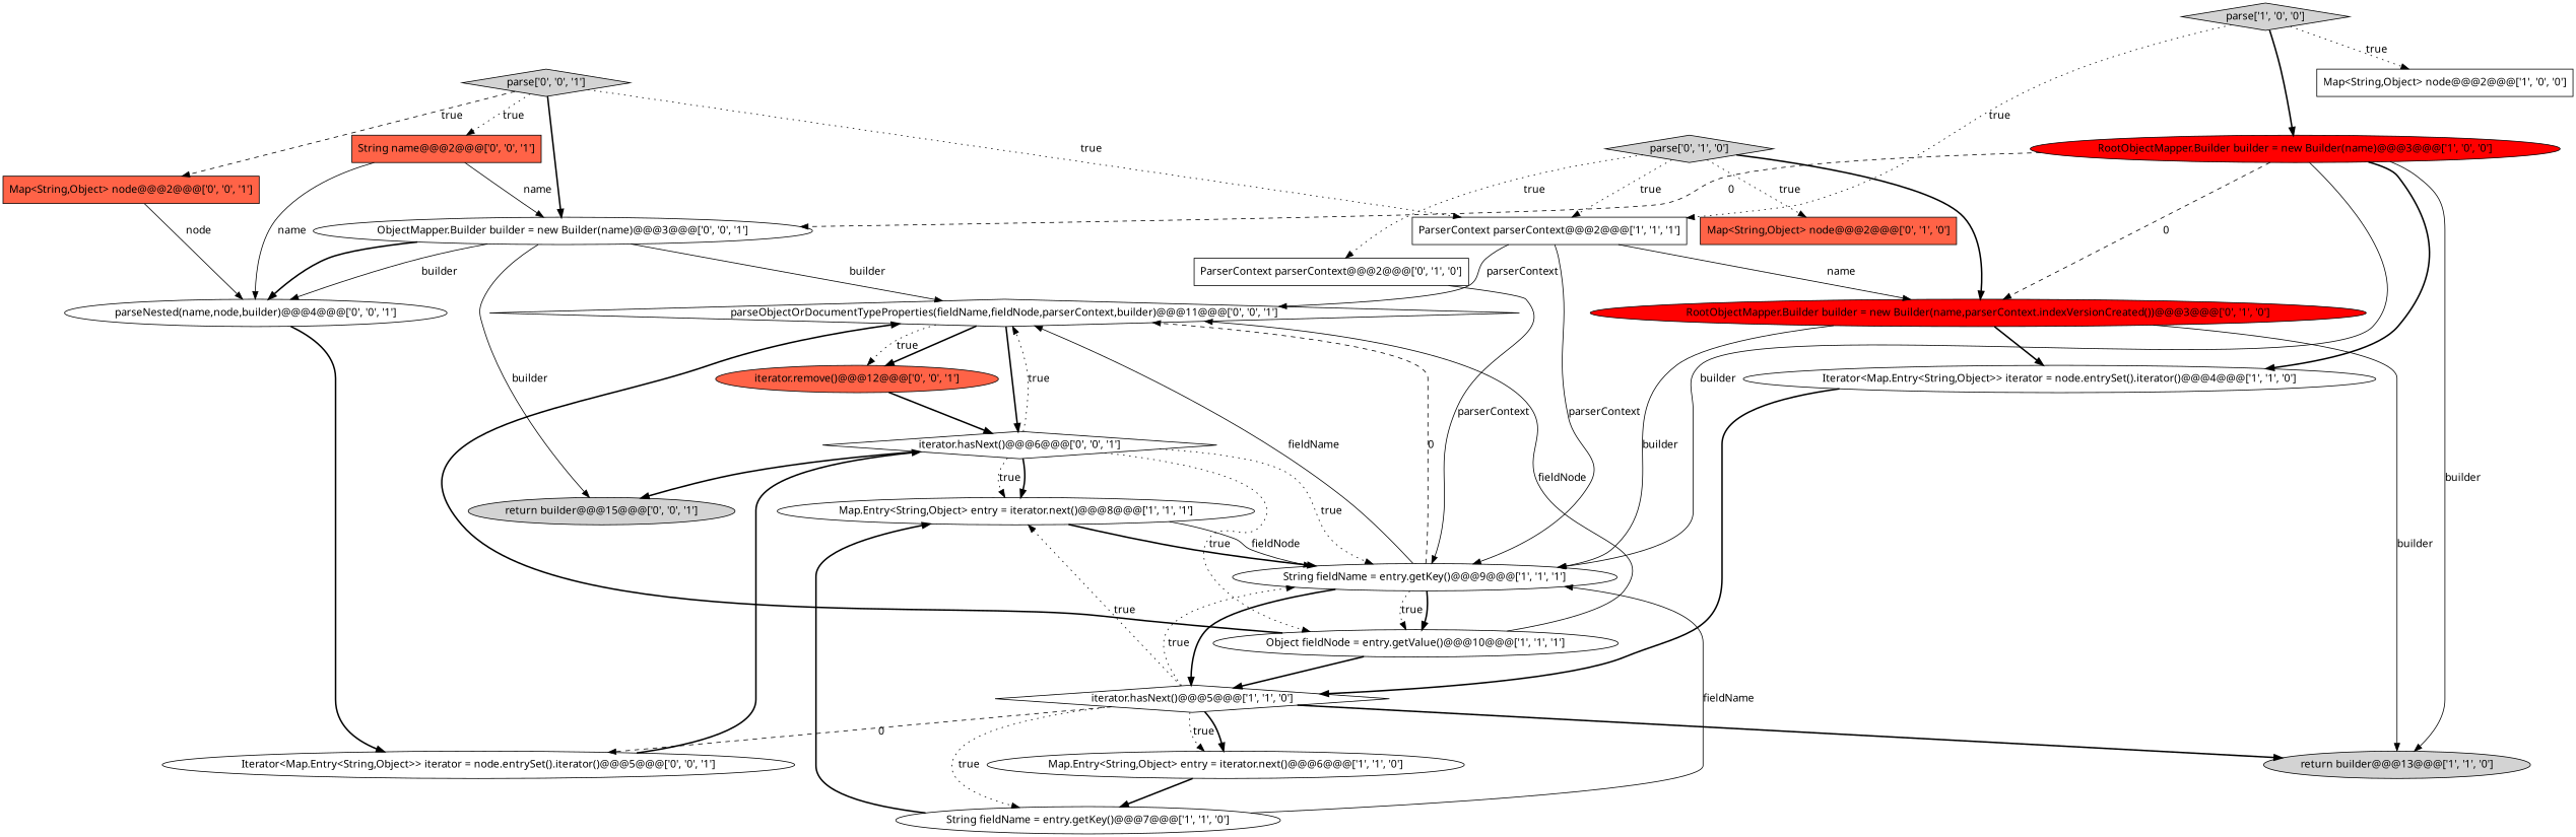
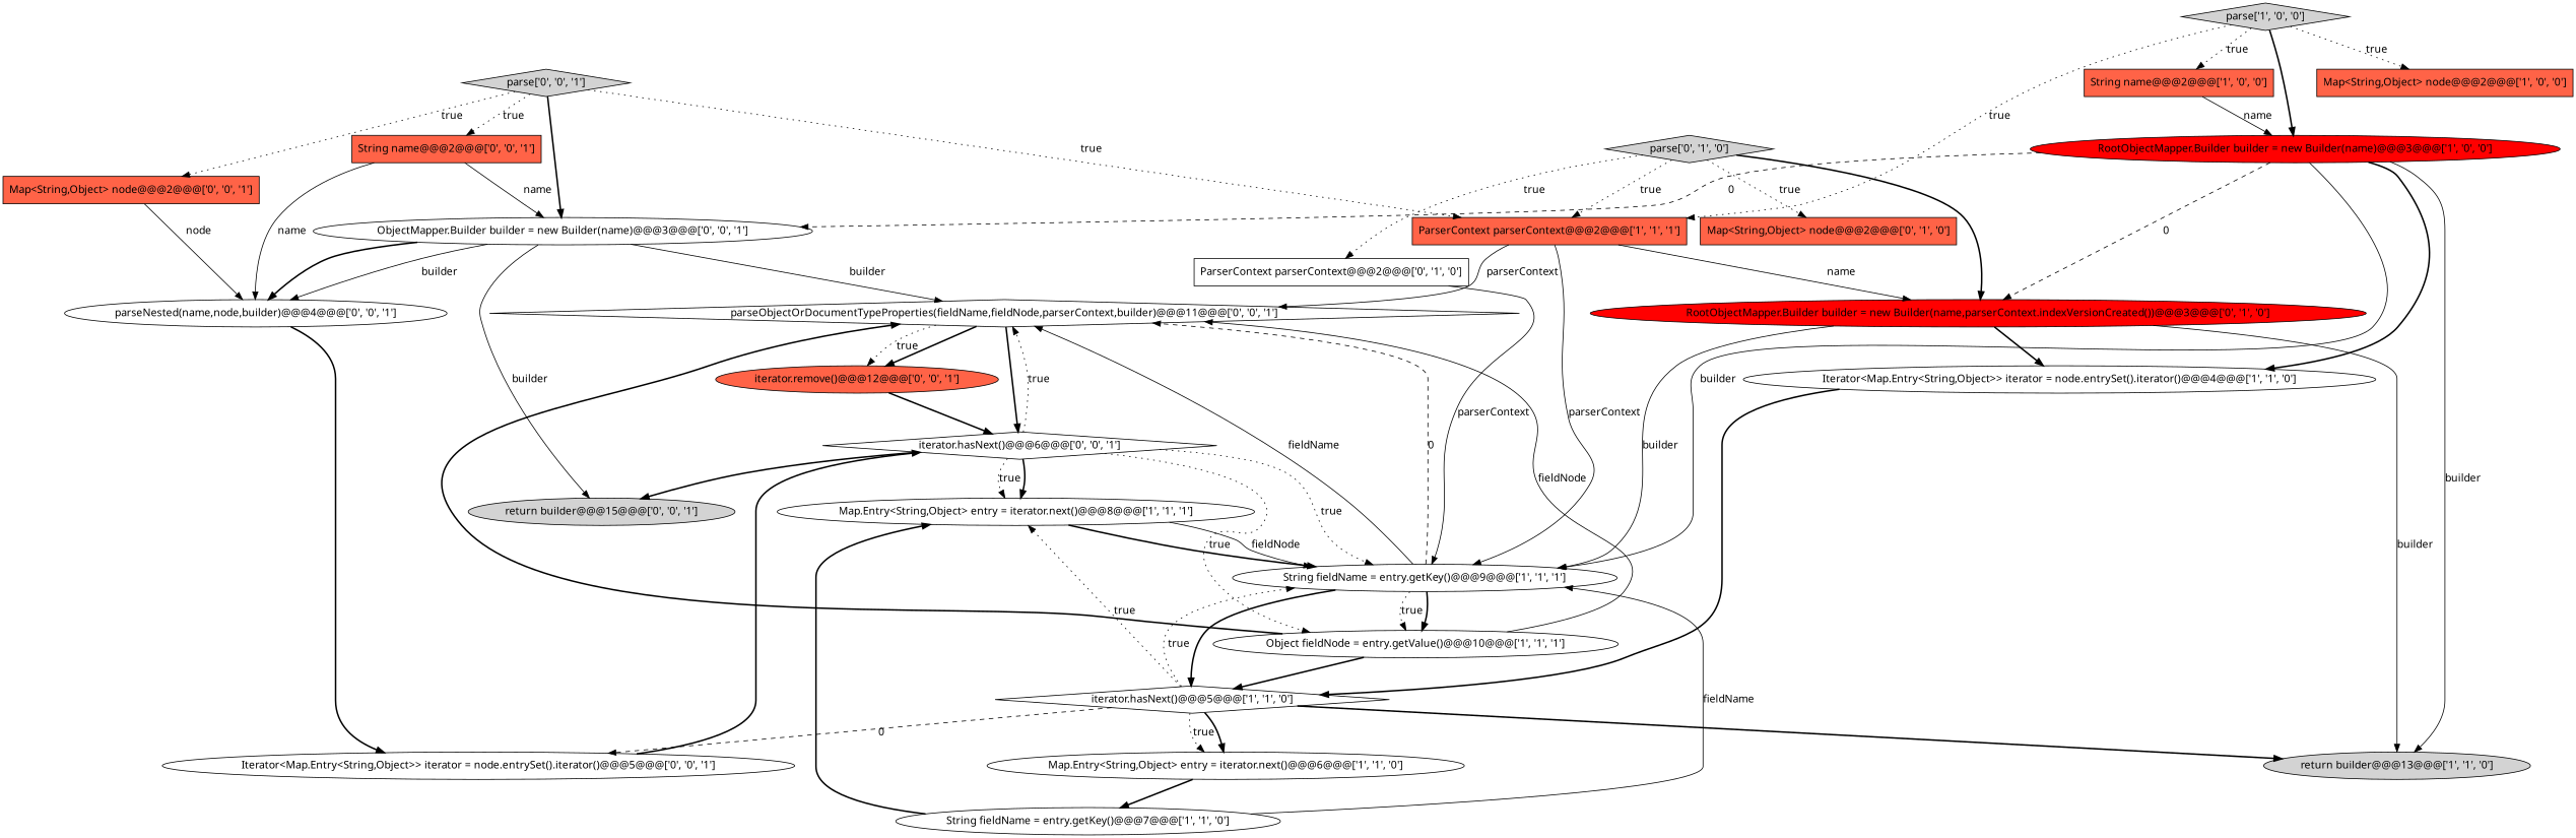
  digraph {
    fontname="Noto Sans"
    node [fillcolor=white fontname="Noto Sans" shape=ellipse style=filled]
    edge [fontname="Noto Sans" style=bold]
    n1 [label="ObjectMapper.Builder builder = new Builder(name)@@@3@@@['0', '0', '1']"]
    n2 [label="parseObjectOrDocumentTypeProperties(fieldName,fieldNode,parserContext,builder)@@@11@@@['0', '0', '1']" shape=diamond]
    n3 [label="parseNested(name,node,builder)@@@4@@@['0', '0', '1']"]
    n4 [fillcolor=lightgray label="return builder@@@15@@@['0', '0', '1']"]
    n5 [label="iterator.hasNext()@@@6@@@['0', '0', '1']" shape=diamond]
    n6 [fillcolor=tomato label="iterator.remove()@@@12@@@['0', '0', '1']"]
    n7 [label="Iterator<Map.Entry<String,Object>> iterator = node.entrySet().iterator()@@@5@@@['0', '0', '1']"]
    n8 [fillcolor=lightgray label="parse['1', '0', '0']" shape=diamond]
-   n9 [label="Map<String,Object> node@@@2@@@['1', '0', '0']" shape=box]
+   n9 [fillcolor=tomato label="Map<String,Object> node@@@2@@@['1', '0', '0']" shape=box]
    n10 [fillcolor=red label="RootObjectMapper.Builder builder = new Builder(name)@@@3@@@['1', '0', '0']"]
-   n11 [label="ParserContext parserContext@@@2@@@['1', '1', '1']" shape=box]
+   n11 [fillcolor=tomato label="ParserContext parserContext@@@2@@@['1', '1', '1']" shape=box]
+   n12 [fillcolor=tomato label="String name@@@2@@@['1', '0', '0']" shape=box]
    n13 [fillcolor=red label="RootObjectMapper.Builder builder = new Builder(name,parserContext.indexVersionCreated())@@@3@@@['0', '1', '0']"]
    n14 [fillcolor=lightgray label="return builder@@@13@@@['1', '1', '0']"]
    n15 [label="String fieldName = entry.getKey()@@@9@@@['1', '1', '1']"]
    n16 [label="Iterator<Map.Entry<String,Object>> iterator = node.entrySet().iterator()@@@4@@@['1', '1', '0']"]
    n17 [label="Object fieldNode = entry.getValue()@@@10@@@['1', '1', '1']"]
    n18 [label="Map.Entry<String,Object> entry = iterator.next()@@@8@@@['1', '1', '1']"]
    n19 [fillcolor=lightgray label="parse['0', '1', '0']" shape=diamond]
    n20 [fillcolor=tomato label="Map<String,Object> node@@@2@@@['0', '1', '0']" shape=box]
    n21 [label="ParserContext parserContext@@@2@@@['0', '1', '0']" shape=box]
    n22 [fillcolor=tomato label="String name@@@2@@@['0', '0', '1']" shape=box]
    n23 [label="iterator.hasNext()@@@5@@@['1', '1', '0']" shape=diamond]
    n24 [label="Map.Entry<String,Object> entry = iterator.next()@@@6@@@['1', '1', '0']"]
    n25 [label="String fieldName = entry.getKey()@@@7@@@['1', '1', '0']"]
    n26 [fillcolor=tomato label="Map<String,Object> node@@@2@@@['0', '0', '1']" shape=box]
    n27 [fillcolor=lightgray label="parse['0', '0', '1']" shape=diamond]
    n1 -> n2 [label=builder style=solid]
    n1 -> n3 [label=builder style=solid]
    n1 -> n3
    n1 -> n4 [label=builder style=solid]
    n2 -> n5
    n2 -> n6
    n2 -> n6 [label=true style=dotted]
    n3 -> n7
    n5 -> n2 [label=true style=dotted]
    n5 -> n4
    n5 -> n15 [label=true style=dotted]
    n5 -> n17 [label=true style=dotted]
    n5 -> n18
    n5 -> n18 [label=true style=dotted]
    n6 -> n5
    n7 -> n5
    n8 -> n9 [label=true style=dotted]
    n8 -> n10
    n8 -> n11 [label=true style=dotted]
+   n8 -> n12 [label=true style=dotted]
    n10 -> n1 [label=0 style=dashed]
    n10 -> n13 [label=0 style=dashed]
    n10 -> n14 [label=builder style=solid]
    n10 -> n15 [label=builder style=solid]
    n10 -> n16
    n11 -> n2 [label=parserContext style=solid]
    n11 -> n13 [label=name style=solid]
    n11 -> n15 [label=parserContext style=solid]
+   n12 -> n10 [label=name style=solid]
    n13 -> n14 [label=builder style=solid]
    n13 -> n15 [label=builder style=solid]
    n13 -> n16
    n15 -> n2 [label=fieldName style=solid]
    n15 -> n2 [label=0 style=dashed]
    n15 -> n17
    n15 -> n17 [label=true style=dotted]
    n15 -> n23
    n16 -> n23
    n17 -> n2 [label=fieldNode style=solid]
    n17 -> n2
    n17 -> n23
    n18 -> n15
    n18 -> n15 [label=fieldNode style=solid]
    n19 -> n11 [label=true style=dotted]
    n19 -> n13
    n19 -> n20 [label=true style=dotted]
    n19 -> n21 [label=true style=dotted]
    n21 -> n15 [label=parserContext style=solid]
    n22 -> n1 [label=name style=solid]
    n22 -> n3 [label=name style=solid]
    n23 -> n7 [label=0 style=dashed]
    n23 -> n14
    n23 -> n15 [label=true style=dotted]
    n23 -> n18 [label=true style=dotted]
    n23 -> n24 [label=true style=dotted]
    n23 -> n24
-   n23 -> n25 [label=true style=dotted]
    n24 -> n25
    n25 -> n15 [label=fieldName style=solid]
    n25 -> n18
    n26 -> n3 [label="node" style=solid]
    n27 -> n1
    n27 -> n11 [label=true style=dotted]
    n27 -> n22 [label=true style=dotted]
-   n27 -> n26 [label=true style=dashed]
+   n27 -> n26 [label=true style=dotted]
  }
